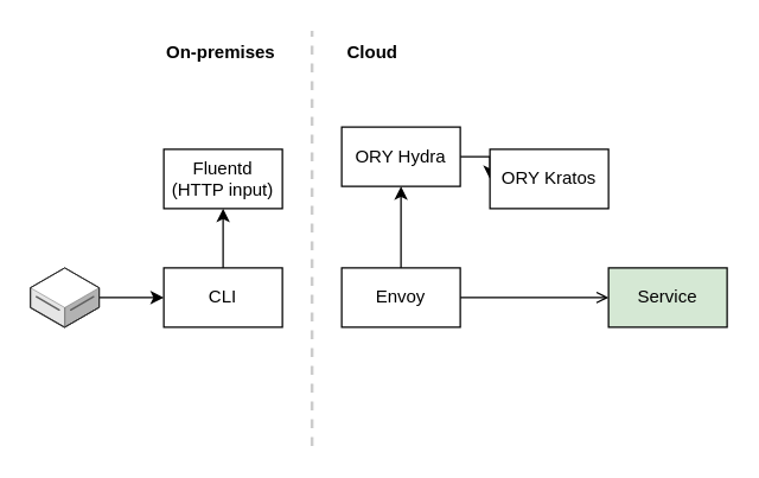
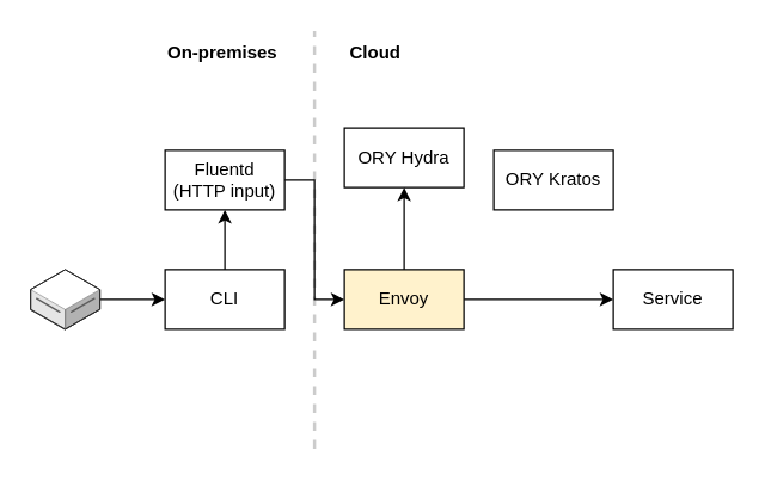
  <mxCell id="0" />
  <mxCell id="1" parent="0" />
  <mxCell id="2" value="" style="endArrow=none;dashed=1;html=1;strokeWidth=2;rounded=0;strokeColor=#CCCCCC;" edge="1" parent="1"><mxGeometry width="50" height="50" relative="1" as="geometry"><mxPoint x="210" y="300" as="sourcePoint" /><mxPoint x="210" y="20" as="targetPoint" /></mxGeometry></mxCell>
+ <mxCell id="3" value="" style="edgeStyle=orthogonalEdgeStyle;rounded=0;orthogonalLoop=1;jettySize=auto;html=1;entryX=0;entryY=0.5;entryDx=0;entryDy=0;" edge="1" parent="1" source="4" target="10"><mxGeometry relative="1" as="geometry" /></mxCell>
  <mxCell id="4" value="Fluentd&lt;br&gt;(HTTP input)" style="rounded=0;whiteSpace=wrap;html=1;" vertex="1" parent="1"><mxGeometry x="110" y="100" width="80" height="40" as="geometry" /></mxCell>
- <mxCell id="5" value="" style="edgeStyle=orthogonalEdgeStyle;rounded=0;orthogonalLoop=1;jettySize=auto;html=1;strokeColor=#000000;" edge="1" parent="1" source="6" target="7"><mxGeometry relative="1" as="geometry" /></mxCell>
  <mxCell id="6" value="ORY Hydra" style="rounded=0;whiteSpace=wrap;html=1;" vertex="1" parent="1"><mxGeometry x="230" y="85" width="80" height="40" as="geometry" /></mxCell>
  <mxCell id="7" value="ORY Kratos" style="rounded=0;whiteSpace=wrap;html=1;" vertex="1" parent="1"><mxGeometry x="330" y="100" width="80" height="40" as="geometry" /></mxCell>
  <mxCell id="8" value="" style="edgeStyle=orthogonalEdgeStyle;rounded=0;orthogonalLoop=1;jettySize=auto;html=1;strokeColor=#000000;" edge="1" parent="1" source="10" target="6"><mxGeometry relative="1" as="geometry" /></mxCell>
- <mxCell id="9" value="" style="edgeStyle=orthogonalEdgeStyle;rounded=0;orthogonalLoop=1;jettySize=auto;html=1;strokeColor=#000000;endArrow=open;" edge="1" parent="1" source="10" target="17"><mxGeometry relative="1" as="geometry" /></mxCell>
- <mxCell id="10" value="Envoy" style="rounded=0;whiteSpace=wrap;html=1;" vertex="1" parent="1"><mxGeometry x="230" y="180" width="80" height="40" as="geometry" /></mxCell>
+ <mxCell id="9" value="" style="edgeStyle=orthogonalEdgeStyle;rounded=0;orthogonalLoop=1;jettySize=auto;html=1;strokeColor=#000000;" edge="1" parent="1" source="10" target="17"><mxGeometry relative="1" as="geometry" /></mxCell>
+ <mxCell id="10" value="Envoy" style="rounded=0;whiteSpace=wrap;html=1;fillColor=#fff2cc;" vertex="1" parent="1"><mxGeometry x="230" y="180" width="80" height="40" as="geometry" /></mxCell>
  <mxCell id="11" value="" style="edgeStyle=orthogonalEdgeStyle;rounded=0;orthogonalLoop=1;jettySize=auto;html=1;" edge="1" parent="1" source="12" target="4"><mxGeometry relative="1" as="geometry" /></mxCell>
  <mxCell id="12" value="CLI" style="rounded=0;whiteSpace=wrap;html=1;" vertex="1" parent="1"><mxGeometry x="110" y="180" width="80" height="40" as="geometry" /></mxCell>
  <mxCell id="13" value="" style="edgeStyle=orthogonalEdgeStyle;rounded=0;orthogonalLoop=1;jettySize=auto;html=1;" edge="1" parent="1" source="14" target="12"><mxGeometry relative="1" as="geometry" /></mxCell>
  <mxCell id="14" value="" style="verticalLabelPosition=bottom;html=1;verticalAlign=top;strokeWidth=1;align=center;outlineConnect=0;dashed=0;outlineConnect=0;shape=mxgraph.aws3d.dataServer;strokeColor=#5E5E5E;aspect=fixed;" vertex="1" parent="1"><mxGeometry x="20" y="180" width="46.41" height="40" as="geometry" /></mxCell>
  <mxCell id="15" value="On-premises" style="text;html=1;strokeColor=none;fillColor=none;align=left;verticalAlign=middle;whiteSpace=wrap;rounded=0;fontStyle=1" vertex="1" parent="1"><mxGeometry x="110" y="20" width="100" height="30" as="geometry" /></mxCell>
  <mxCell id="16" value="Cloud" style="text;html=1;strokeColor=none;fillColor=none;align=right;verticalAlign=middle;whiteSpace=wrap;rounded=0;fontStyle=1" vertex="1" parent="1"><mxGeometry x="210" y="20" width="60" height="30" as="geometry" /></mxCell>
- <mxCell id="17" value="Service" style="rounded=0;whiteSpace=wrap;html=1;fillColor=#d5e8d4;" vertex="1" parent="1"><mxGeometry x="410" y="180" width="80" height="40" as="geometry" /></mxCell>
+ <mxCell id="17" value="Service" style="rounded=0;whiteSpace=wrap;html=1;" vertex="1" parent="1"><mxGeometry x="410" y="180" width="80" height="40" as="geometry" /></mxCell>
